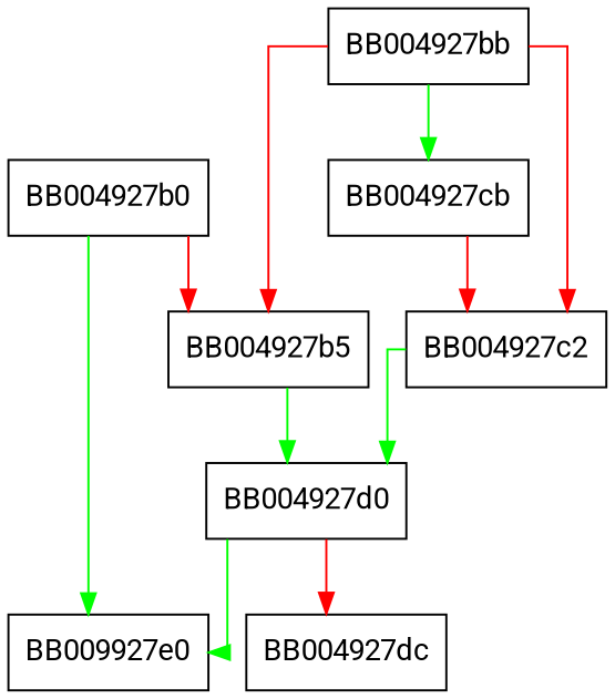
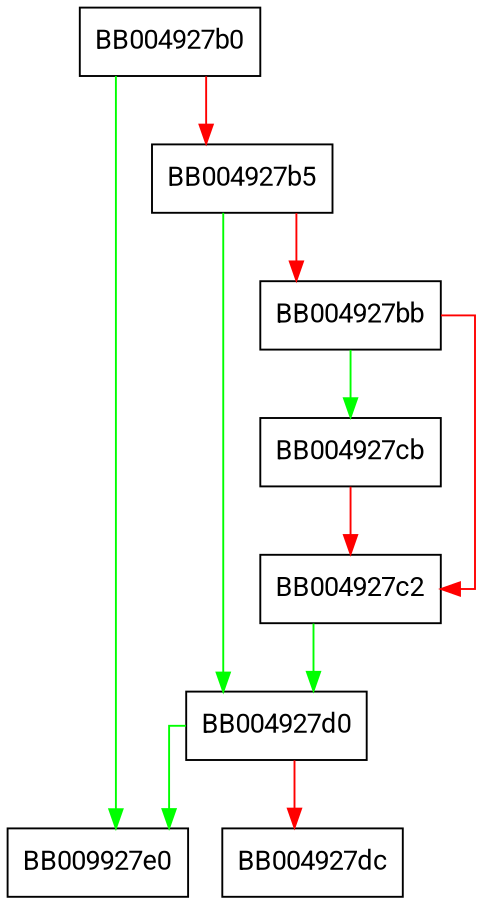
  digraph {
    fontname=Roboto
    splines=ortho
    node [fontname=Roboto shape=box]
    edge [color=green fontname=Roboto]
    n1 [label=BB009927e0]
    BB004927b0
    BB004927b5
    BB004927d0
    BB004927bb
    BB004927dc
    BB004927cb
    BB004927c2
    BB004927b0 -> n1
    BB004927b0 -> BB004927b5 [color=red]
    BB004927b5 -> BB004927d0
-   BB004927bb -> BB004927b5 [color=red]
+   BB004927b5 -> BB004927bb [color=red]
    BB004927d0 -> n1
    BB004927d0 -> BB004927dc [color=red]
    BB004927bb -> BB004927cb
    BB004927bb -> BB004927c2 [color=red]
    BB004927cb -> BB004927c2 [color=red]
    BB004927c2 -> BB004927d0
  }
